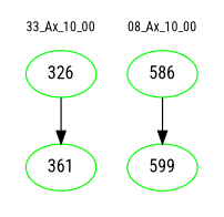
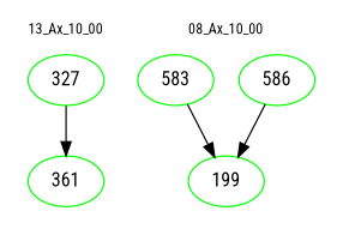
  digraph {
    fontname="Roboto Condensed"
    node [color=green fontname="Roboto Condensed"]
    edge [color=black fontname="Roboto Condensed"]
-   n1 [label=326]
+   n1 [label=327]
    n2 [label=361]
    n3 [label=586]
-   n5 [label=599]
+   n4 [label=583]
+   n5 [label=199]
    subgraph cluster_1 {
      color=white
      fontsize=10
-     label="33_Ax_10_00"
+     label="13_Ax_10_00"
      n1
      n2
    }
    subgraph cluster_2 {
      color=white
      fontsize=10
      label="08_Ax_10_00"
      n3
+     n4
      n5
    }
    n1 -> n2
    n3 -> n5
+   n4 -> n5
  }
